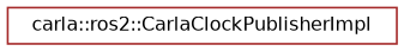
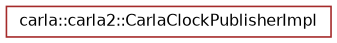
  digraph {
    rankdir=TB
-   n1 [color=brown fillcolor=white fontname=Helvetica fontsize=10 height=0.2 label="carla::ros2::CarlaClockPublisherImpl" shape=box style=filled width=0.4]
+   n1 [color=brown fillcolor=white fontname=Helvetica fontsize=10 height=0.2 label="carla::carla2::CarlaClockPublisherImpl" shape=box style=filled width=0.4]
  }
